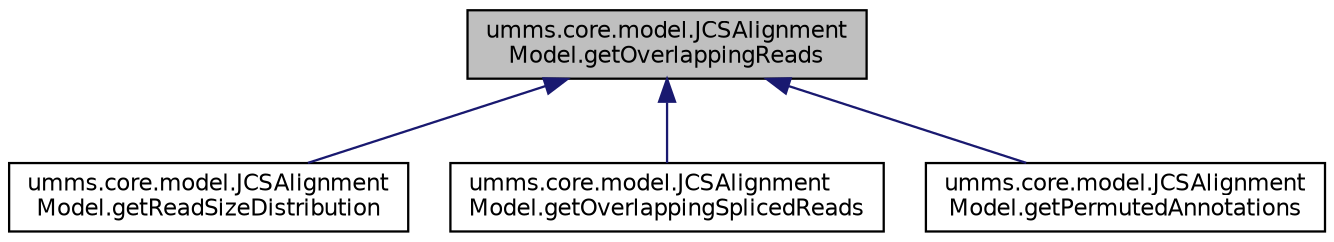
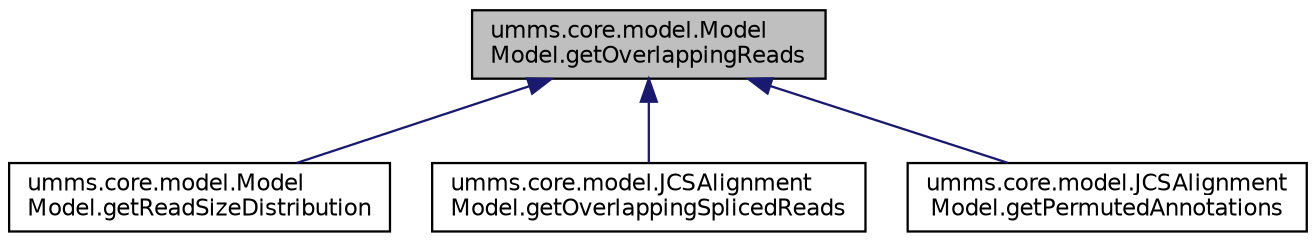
  digraph {
    rankdir=TB
    node [color=black fillcolor=white fontname=Helvetica fontsize=10 shape=record style=filled]
    edge [color=midnightblue dir=back fontname=Helvetica fontsize=10 labelfontname=Helvetica labelfontsize=10 style=solid]
-   n1 [fillcolor=grey75 fontcolor=black height=0.2 label="umms.core.model.JCSAlignment\lModel.getOverlappingReads" width=0.4]
-   n2 [height=0.2 label="umms.core.model.JCSAlignment\lModel.getReadSizeDistribution" width=0.4]
+   n1 [fillcolor=grey75 fontcolor=black height=0.2 label="umms.core.model.Model\lModel.getOverlappingReads" width=0.4]
+   n2 [height=0.2 label="umms.core.model.Model\lModel.getReadSizeDistribution" width=0.4]
    n3 [height=0.2 label="umms.core.model.JCSAlignment\lModel.getOverlappingSplicedReads" width=0.4]
    n4 [height=0.2 label="umms.core.model.JCSAlignment\lModel.getPermutedAnnotations" width=0.4]
    n1 -> n2
    n1 -> n3
    n1 -> n4
  }
